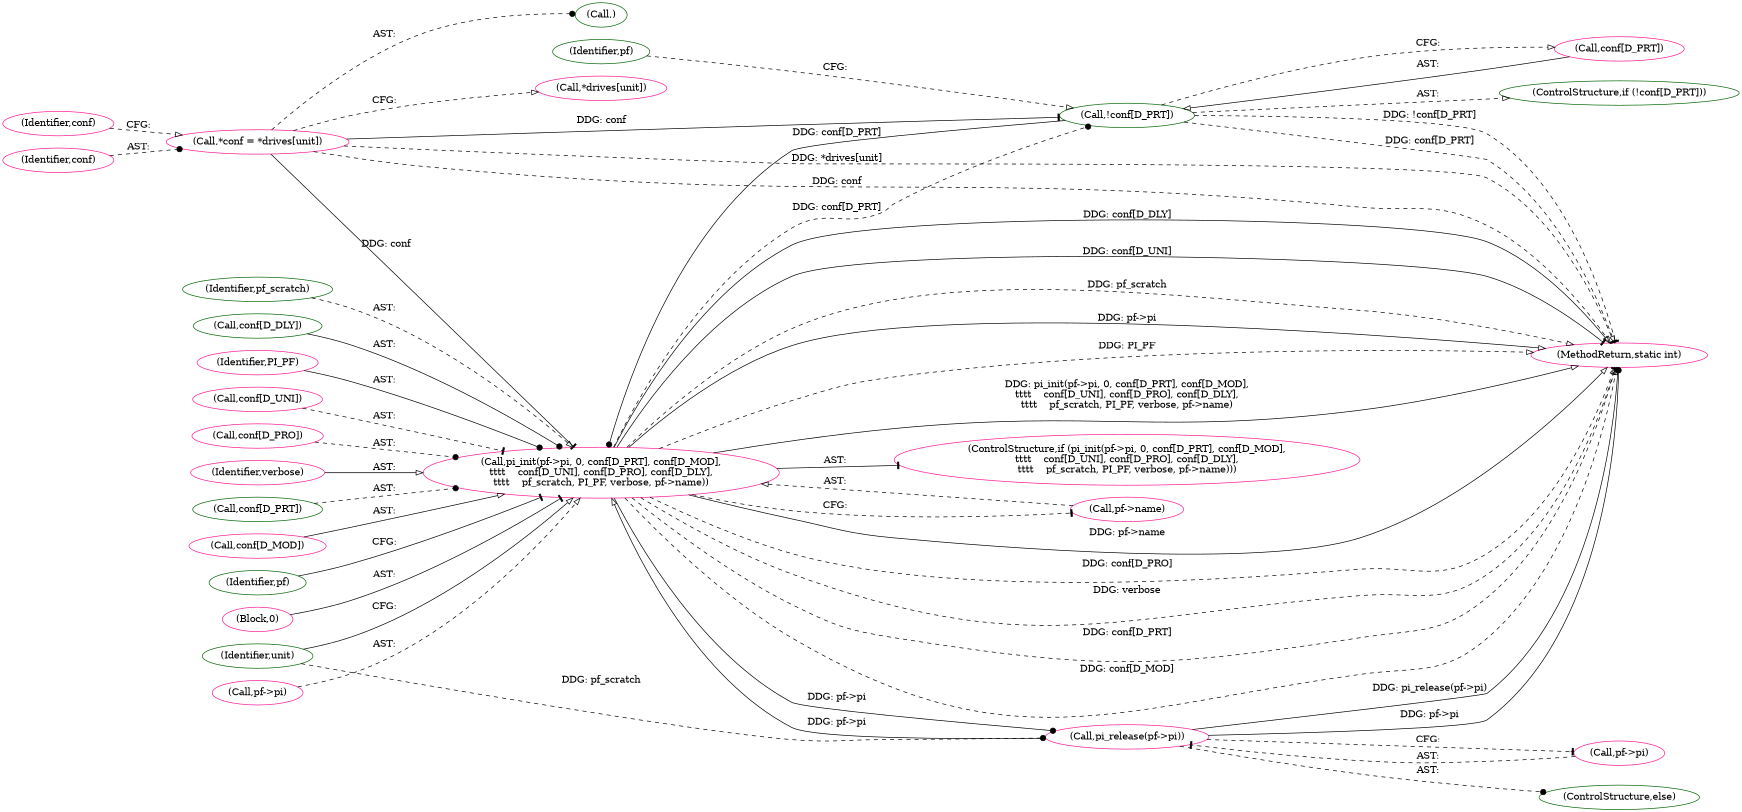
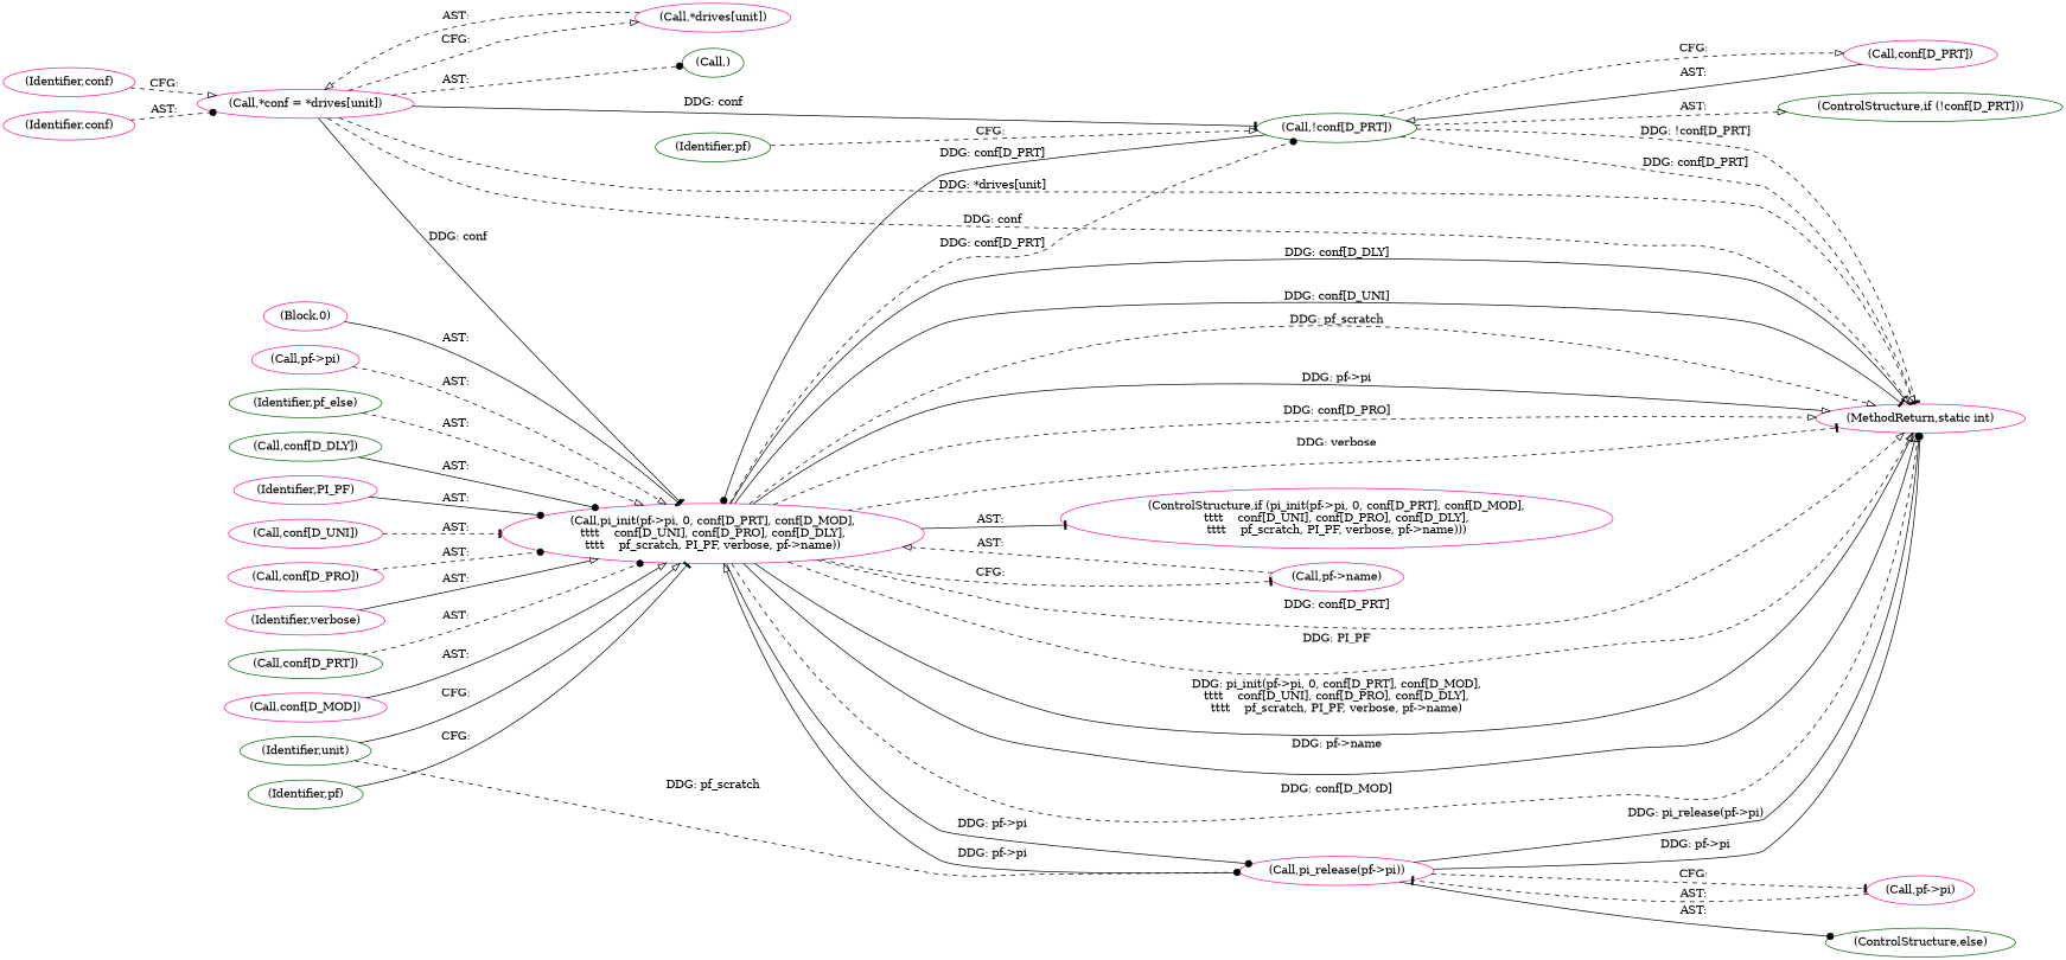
  digraph {
    rankdir=LR
    node [color=deeppink]
    edge [arrowhead=onormal style=dashed]
    n1 [label="(Call,pi_init(pf->pi, 0, conf[D_PRT], conf[D_MOD],\n\t\t\t\t    conf[D_UNI], conf[D_PRO], conf[D_DLY],\n\t\t\t\t    pf_scratch, PI_PF, verbose, pf->name))"]
    n2 [label="(Call,pi_release(pf->pi))"]
    n3 [color=darkgreen label="(Call,!conf[D_PRT])"]
    n4 [label="(ControlStructure,if (pi_init(pf->pi, 0, conf[D_PRT], conf[D_MOD],\n\t\t\t\t    conf[D_UNI], conf[D_PRO], conf[D_DLY],\n\t\t\t\t    pf_scratch, PI_PF, verbose, pf->name)))"]
    n5 [label="(Call,pf->name)"]
    n6 [label="(MethodReturn,static int)"]
    n7 [label="(Call,pf->pi)"]
    n8 [color=darkgreen label="(ControlStructure,else)"]
    n9 [label="(Call,conf[D_PRT])"]
    n10 [color=darkgreen label="(ControlStructure,if (!conf[D_PRT]))"]
    n11 [label="(Call,*conf = *drives[unit])"]
    n12 [label="(Call,*drives[unit])"]
    n13 [color=darkgreen label="(Call,)"]
    n14 [color=darkgreen label="(Call,conf[D_DLY])"]
    n15 [label="(Identifier,PI_PF)"]
    n16 [label="(Call,conf[D_UNI])"]
    n17 [label="(Call,conf[D_PRO])"]
    n18 [color=darkgreen label="(Identifier,pf)"]
    n19 [label="(Identifier,verbose)"]
    n20 [label="(Identifier,conf)"]
    n21 [color=darkgreen label="(Call,conf[D_PRT])"]
    n22 [label="(Identifier,conf)"]
    n23 [label="(Call,conf[D_MOD])"]
    n24 [color=darkgreen label="(Identifier,unit)"]
    n25 [color=darkgreen label="(Identifier,pf)"]
    n26 [label="(Block,0)"]
    n27 [label="(Call,pf->pi)"]
-   n28 [color=darkgreen label="(Identifier,pf_scratch)"]
+   n28 [color=darkgreen label="(Identifier,pf_else)"]
    n1 -> n2 [arrowhead=dot label="DDG: pf->pi" style=solid]
    n1 -> n3 [arrowhead=dot label="DDG: conf[D_PRT]"]
    n1 -> n4 [arrowhead=tee label="AST: " style=solid]
    n1 -> n5 [arrowhead=tee label="CFG: "]
    n1 -> n6 [label="DDG: pf->pi" style=solid]
    n1 -> n6 [label="DDG: conf[D_PRO]"]
    n1 -> n6 [arrowhead=tee label="DDG: verbose"]
    n1 -> n6 [label="DDG: conf[D_PRT]"]
    n1 -> n6 [label="DDG: conf[D_MOD]"]
    n1 -> n6 [label="DDG: conf[D_DLY]" style=solid]
    n1 -> n6 [arrowhead=tee label="DDG: conf[D_UNI]" style=solid]
    n1 -> n6 [label="DDG: pf_scratch"]
    n1 -> n6 [label="DDG: PI_PF"]
    n1 -> n6 [label="DDG: pi_init(pf->pi, 0, conf[D_PRT], conf[D_MOD],\n\t\t\t\t    conf[D_UNI], conf[D_PRO], conf[D_DLY],\n\t\t\t\t    pf_scratch, PI_PF, verbose, pf->name)" style=solid]
    n1 -> n6 [label="DDG: pf->name" style=solid]
    n2 -> n1 [label="DDG: pf->pi" style=solid]
    n2 -> n6 [arrowhead=dot label="DDG: pi_release(pf->pi)" style=solid]
    n2 -> n6 [arrowhead=dot label="DDG: pf->pi" style=solid]
    n2 -> n7 [arrowhead=tee label="CFG: "]
-   n2 -> n8 [arrowhead=dot label="AST: "]
+   n2 -> n8 [arrowhead=dot label="AST: " style=solid]
    n3 -> n1 [arrowhead=dot label="DDG: conf[D_PRT]" style=solid]
    n3 -> n6 [label="DDG: conf[D_PRT]"]
    n3 -> n6 [arrowhead=tee label="DDG: !conf[D_PRT]"]
    n3 -> n9 [label="CFG: "]
    n3 -> n10 [label="AST: "]
    n5 -> n1 [label="AST: "]
    n7 -> n2 [arrowhead=tee label="AST: "]
    n9 -> n3 [label="AST: " style=solid]
    n11 -> n1 [arrowhead=tee label="DDG: conf" style=solid]
    n11 -> n3 [arrowhead=tee label="DDG: conf" style=solid]
    n11 -> n6 [arrowhead=tee label="DDG: *drives[unit]"]
    n11 -> n6 [label="DDG: conf"]
    n11 -> n12 [label="CFG: "]
    n11 -> n13 [arrowhead=dot label="AST: "]
+   n12 -> n11 [label="AST: "]
    n14 -> n1 [arrowhead=dot label="AST: " style=solid]
    n15 -> n1 [arrowhead=dot label="AST: " style=solid]
    n16 -> n1 [arrowhead=tee label="AST: "]
    n17 -> n1 [arrowhead=dot label="AST: "]
    n18 -> n3 [label="CFG: "]
    n19 -> n1 [label="AST: " style=solid]
    n20 -> n11 [label="CFG: "]
    n21 -> n1 [arrowhead=dot label="AST: "]
    n22 -> n11 [arrowhead=dot label="AST: "]
    n23 -> n1 [label="AST: " style=solid]
    n24 -> n1 [label="CFG: " style=solid]
    n24 -> n2 [arrowhead=dot label="DDG: pf_scratch"]
    n25 -> n1 [arrowhead=tee label="CFG: " style=solid]
    n26 -> n1 [arrowhead=tee label="AST: " style=solid]
    n27 -> n1 [label="AST: "]
    n28 -> n1 [label="AST: "]
  }
